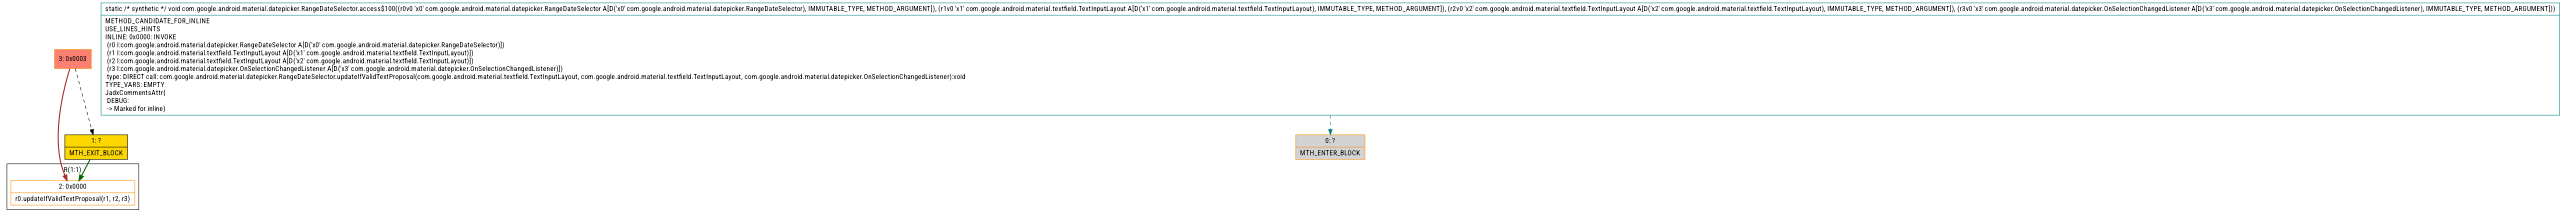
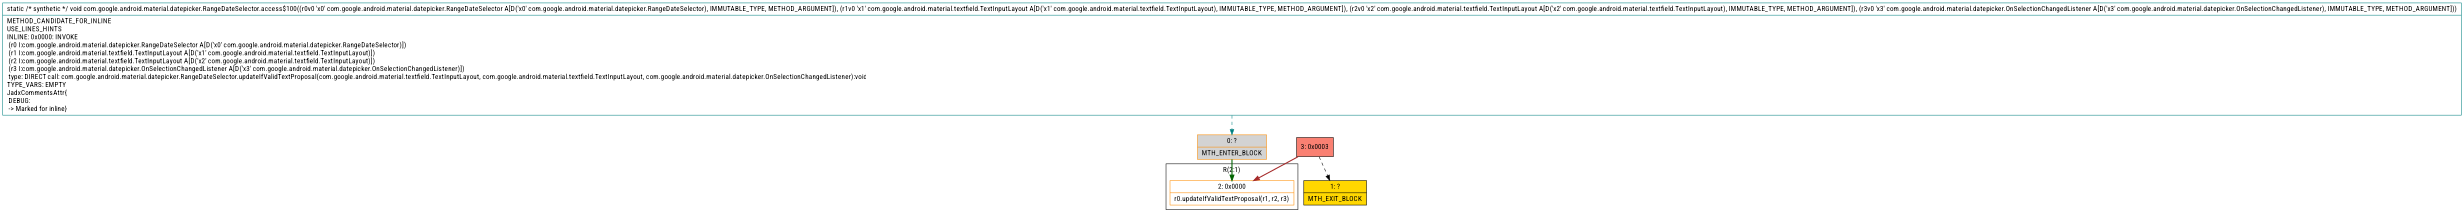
  digraph {
    fontname="Roboto Condensed"
    node [color=darkorange fillcolor=white fontname="Roboto Condensed" shape=record style=filled]
    edge [fontname="Roboto Condensed" style=bold]
    n1 [label="{2\:\ 0x0000|r0.updateIfValidTextProposal(r1, r2, r3)\l}"]
-   n2 [fillcolor=salmon label="{3\:\ 0x0003}"]
+   n2 [color=black fillcolor=salmon label="{3\:\ 0x0003}"]
    n3 [color=black fillcolor=gold label="{1\:\ ?|MTH_EXIT_BLOCK\l}"]
    n4 [fillcolor=lightgrey label="{0\:\ ?|MTH_ENTER_BLOCK\l}"]
    n5 [color=teal label="{static \/* synthetic *\/ void com.google.android.material.datepicker.RangeDateSelector.access$100((r0v0 'x0' com.google.android.material.datepicker.RangeDateSelector A[D('x0' com.google.android.material.datepicker.RangeDateSelector), IMMUTABLE_TYPE, METHOD_ARGUMENT]), (r1v0 'x1' com.google.android.material.textfield.TextInputLayout A[D('x1' com.google.android.material.textfield.TextInputLayout), IMMUTABLE_TYPE, METHOD_ARGUMENT]), (r2v0 'x2' com.google.android.material.textfield.TextInputLayout A[D('x2' com.google.android.material.textfield.TextInputLayout), IMMUTABLE_TYPE, METHOD_ARGUMENT]), (r3v0 'x3' com.google.android.material.datepicker.OnSelectionChangedListener A[D('x3' com.google.android.material.datepicker.OnSelectionChangedListener), IMMUTABLE_TYPE, METHOD_ARGUMENT]))  | METHOD_CANDIDATE_FOR_INLINE\lUSE_LINES_HINTS\lINLINE: 0x0000: INVOKE  \l  (r0 I:com.google.android.material.datepicker.RangeDateSelector A[D('x0' com.google.android.material.datepicker.RangeDateSelector)])\l  (r1 I:com.google.android.material.textfield.TextInputLayout A[D('x1' com.google.android.material.textfield.TextInputLayout)])\l  (r2 I:com.google.android.material.textfield.TextInputLayout A[D('x2' com.google.android.material.textfield.TextInputLayout)])\l  (r3 I:com.google.android.material.datepicker.OnSelectionChangedListener A[D('x3' com.google.android.material.datepicker.OnSelectionChangedListener)])\l type: DIRECT call: com.google.android.material.datepicker.RangeDateSelector.updateIfValidTextProposal(com.google.android.material.textfield.TextInputLayout, com.google.android.material.textfield.TextInputLayout, com.google.android.material.datepicker.OnSelectionChangedListener):void\lTYPE_VARS: EMPTY\lJadxCommentsAttr\{\l DEBUG: \l \-\> Marked for inline\}\l}"]
    subgraph cluster_1 {
-     label="R(1:1)"
+     label="R(2:1)"
      n1
    }
    n2 -> n1 [color=brown]
    n2 -> n3 [color=black style=dashed]
-   n3 -> n1 [color=darkgreen]
+   n4 -> n1 [color=darkgreen]
    n5 -> n4 [color=teal style=dashed]
  }
